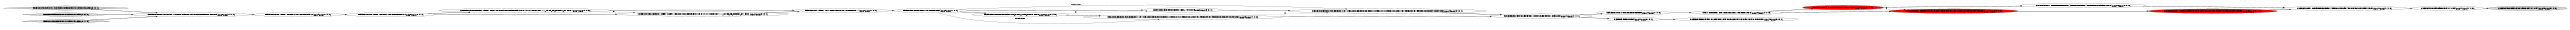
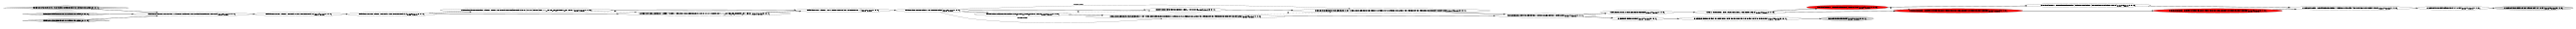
  digraph {
    rankdir=LR
    fontname=Lato
    node [fillcolor=white shape=ellipse style=filled fontname=Lato]
    edge [style=bold fontname=Lato]
    n1 [fillcolor=lightgray label="testDisablingSortingInputsWithoutBatchStateBackendTwoInputTransformation['0', '0', '1']" shape=diamond]
    n2 [label="StreamExecutionEnvironment env = StreamExecutionEnvironment.getExecutionEnvironment()@@@3@@@['1', '1', '1']"]
    n3 [label="assertThat(graph.getStateBackend(),nullValue())@@@17@@@['1', '1', '0']"]
    n4 [fillcolor=lightgray label="assertThat(graph.getTimerServiceProvider(),nullValue())@@@18@@@['0', '1', '0']"]
+   n5 [fillcolor=lightgray label="graphGenerator.generate()@@@14@@@['0', '0', '1']"]
    n6 [label="StreamGraph graph = graphGenerator.generate()@@@12@@@['1', '1', '0']"]
    n7 [label="StreamNode processNode = graph.getStreamNode(process.getId())@@@13@@@['1', '1', '0']"]
    n8 [fillcolor=red label="assertThat(processNode.getInputRequirements().get(0),equalTo(StreamConfig.InputRequirement.SORTED))@@@14@@@['0', '1', '0']"]
    n9 [fillcolor=red label="assertThat(processNode.getInputRequirements().get(1),equalTo(StreamConfig.InputRequirement.SORTED))@@@15@@@['0', '1', '0']"]
    n10 [label="DataStreamSource<Integer> elements2 = env.fromElements(1,2)@@@5@@@['1', '1', '1']"]
    n11 [label="SingleOutputStreamOperator<Integer> process = elements1.connect(elements2).keyBy(null,null).process(DUMMY_KEYED_CO_PROCESS_FUNCTION)@@@6@@@['1', '1', '0']"]
    n12 [label="SingleOutputStreamOperator<Integer> process = elements1.connect(elements2).keyBy(null,null).process(DUMMY_KEYED_CO_PROCESS_FUNCTION)@@@6@@@['0', '0', '1']"]
    n13 [fillcolor=lightgray label="testDisablingStateBackendTwoInputTransformation['1', '0', '0']" shape=diamond]
    n14 [label="DataStreamSink<Integer> sink = process.addSink(new DiscardingSink<>())@@@7@@@['1', '1', '1']"]
    n15 [label="configuration.set(ExecutionOptions.USE_BATCH_STATE_BACKEND,false)@@@9@@@['1', '1', '0']"]
    n16 [label="StreamGraphGenerator graphGenerator = new StreamGraphGenerator(Collections.singletonList(sink.getTransformation()),env.getConfig(),env.getCheckpointConfig(),configuration)@@@10@@@['1', '1', '0']"]
    n17 [label="configuration.set(ExecutionOptions.SORT_INPUTS,false)@@@9@@@['0', '0', '1']"]
    n18 [label="DataStreamSource<Integer> elements1 = env.fromElements(1,2)@@@4@@@['1', '1', '1']"]
    n19 [fillcolor=lightgray label="testDisablingStateBackendTwoInputTransformation['0', '1', '0']" shape=diamond]
    n20 [label="expectedException.expectMessage(\"Batch state backend requires the sorted inputs to be enabled!\")@@@13@@@['0', '0', '1']"]
    n21 [label="graphGenerator.setRuntimeExecutionMode(RuntimeExecutionMode.BATCH)@@@11@@@['1', '1', '1']"]
    n22 [label="expectedException.expect()@@@12@@@['0', '0', '1']"]
    n23 [fillcolor=red label="assertThat(processNode.getSortedInputs(),equalTo(true))@@@14@@@['1', '0', '0']"]
    n24 [label="Configuration configuration = new Configuration()@@@8@@@['1', '1', '1']"]
    n25 [label="StreamGraphGenerator graphGenerator = new StreamGraphGenerator(Collections.singletonList(sink.getTransformation()),env.getConfig(),env.getCheckpointConfig(),configuration)@@@10@@@['0', '0', '1']"]
    n26 [label="assertThat(processNode.getOperatorFactory().getChainingStrategy(),equalTo(ChainingStrategy.HEAD))@@@16@@@['1', '1', '0']"]
    n27 [label="assertThat(processNode.getOperatorFactory().getChainingStrategy(),equalTo(ChainingStrategy.HEAD))@@@15@@@['1', '0', '0']"]
    n1 -> n2
    n2 -> n18
    n3 -> n4
    n6 -> n7
    n7 -> n8
    n7 -> n23
    n8 -> n9
    n9 -> n26
    n10 -> n11
    n10 -> n12
    n11 -> n12 [label=0 style=dashed]
    n11 -> n14
    n12 -> n14
    n13 -> n2
    n14 -> n24
    n15 -> n16
    n15 -> n17 [label=0 style=dashed]
    n16 -> n21
    n16 -> n25 [label=0 style=dashed]
    n17 -> n25
    n18 -> n10
    n19 -> n2
+   n20 -> n5
    n21 -> n6
    n21 -> n22
    n22 -> n20
    n23 -> n8 [label=0 style=dashed]
    n23 -> n27
    n24 -> n15
    n24 -> n16 [label=configuration style=solid]
    n24 -> n17
    n24 -> n25 [label=configuration style=solid]
    n25 -> n21
    n26 -> n3
    n27 -> n26
  }
